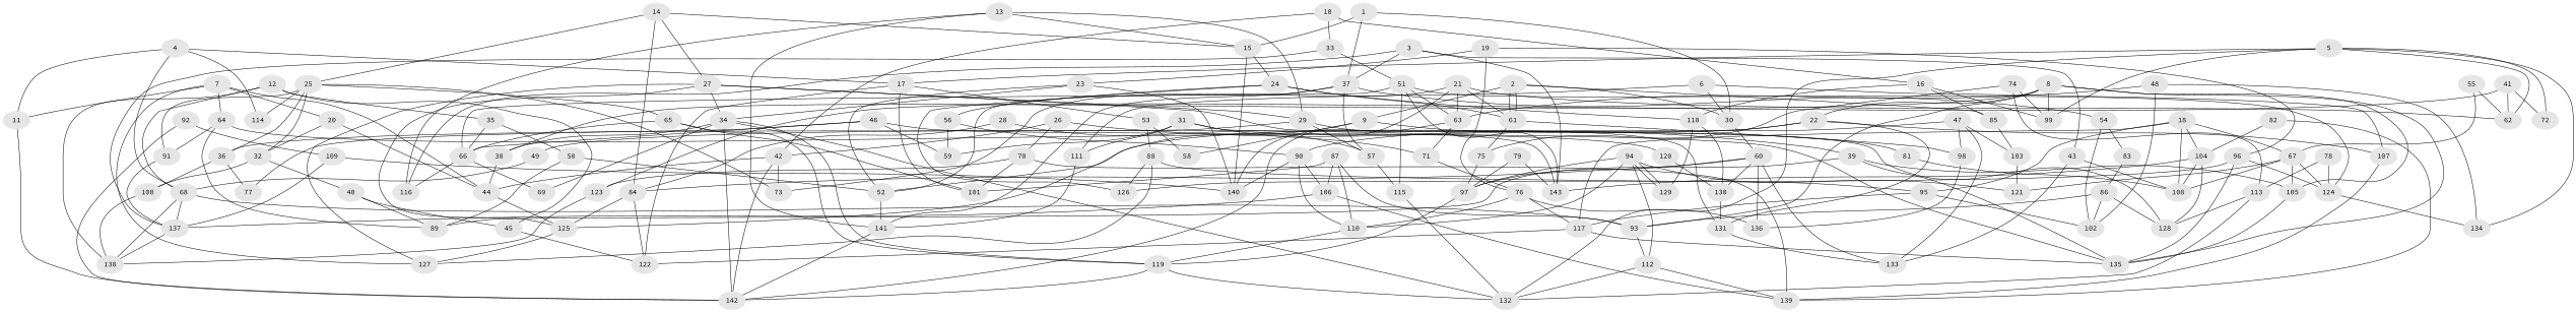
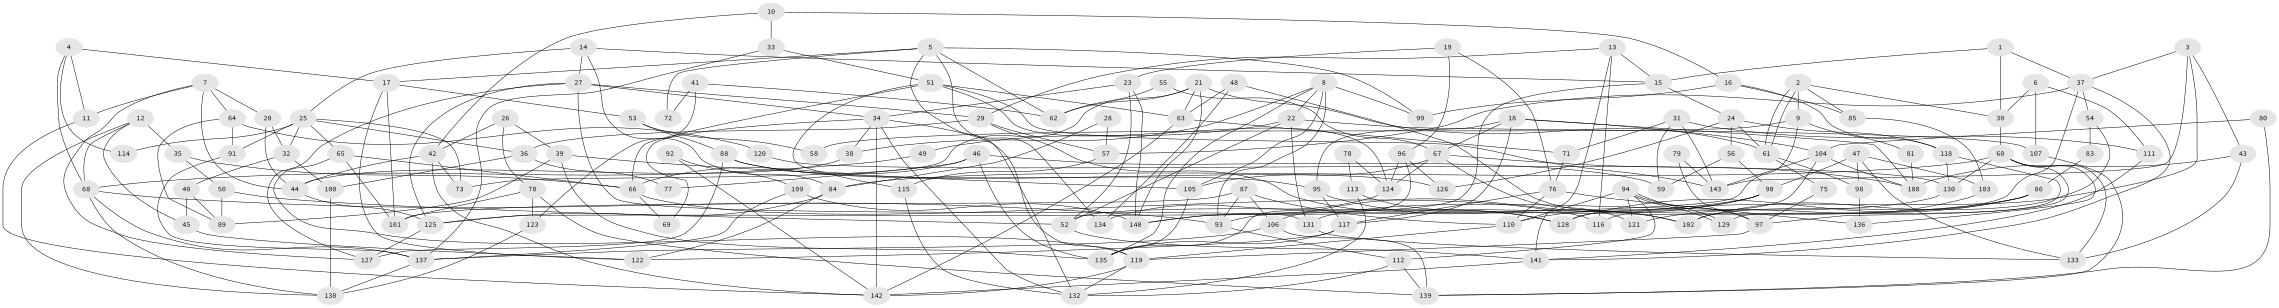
  graph {
    fontname="Source Code Pro"
    node [color=gray90 fontname="Source Code Pro" style=filled]
    edge [fontname="Source Code Pro"]
    1
    15
    30
    37
    24
    140
    60
    141
    52
    57
    54
    2
    9
    61
    85
    58
    81
    125
    98
    75
    103
    3
    43
    116
    143
    108
    133
    4
    11
    17
    68
    114
    142
    53
    101
    122
    93
    138
    137
    5
    62
    72
    99
    132
    134
    6
    107
    111
    139
    7
    20
    44
    64
    127
    32
    91
    89
    120
    8
    22
    38
    105
    135
    49
    131
    112
    10
    16
    33
    42
    118
    51
    73
    12
    35
    45
    50
    66
    13
    29
    36
    128
    14
    25
    27
    84
    65
    34
    56
    126
    130
    129
    88
    18
    67
    95
    104
    117
    124
    121
    102
    19
    23
    76
    96
    136
    110
    40
    100
    21
    63
    71
    69
    119
    59
    90
    77
    26
    39
    70
    123
    28
    115
    97
    31
    83
    41
    46
    47
    106
    48
    86
    55
-   74
    113
    78
    79
-   82
+   82 [label=80]
    87
    92
    109
    94
    1 -- 15
    1 -- 30
    1 -- 37
    15 -- 24
    15 -- 140
    30 -- 60
    37 -- 141
    37 -- 52
    37 -- 57
    37 -- 54
    24 -- 61
    24 -- 118
    24 -- 56
    24 -- 126
    60 -- 133
    60 -- 84
    60 -- 130
    60 -- 136
    60 -- 97
    141 -- 142
    52 -- 141
    57 -- 115
    54 -- 102
    54 -- 83
    2 -- 30
    2 -- 9
    2 -- 61
    2 -- 61
    2 -- 85
    9 -- 58
    9 -- 81
    9 -- 125
    61 -- 98
    61 -- 75
    85 -- 103
    81 -- 108
    125 -- 127
    98 -- 136
    75 -- 97
    103 -- 121
    3 -- 37
    3 -- 43
    3 -- 116
    3 -- 143
    43 -- 108
    43 -- 133
    4 -- 11
    4 -- 17
    4 -- 68
    4 -- 114
    11 -- 142
    17 -- 53
    17 -- 101
    17 -- 122
    68 -- 93
    68 -- 138
    68 -- 137
    53 -- 58
    53 -- 88
    93 -- 112
    137 -- 138
    5 -- 17
    5 -- 62
    5 -- 72
    5 -- 99
    5 -- 132
    5 -- 134
    6 -- 30
    6 -- 107
    6 -- 111
    107 -- 139
    111 -- 141
    7 -- 11
    7 -- 20
    7 -- 44
    7 -- 64
    7 -- 127
    20 -- 44
    20 -- 32
    44 -- 125
    64 -- 91
    64 -- 89
    64 -- 120
    32 -- 40
    32 -- 100
    91 -- 137
    120 -- 130
    8 -- 93
    8 -- 99
    8 -- 22
    8 -- 38
    8 -- 105
    8 -- 135
    22 -- 52
    22 -- 107
    22 -- 49
    22 -- 131
    38 -- 44
    105 -- 135
    49 -- 68
    131 -- 133
    112 -- 132
    112 -- 139
    10 -- 16
    10 -- 33
    10 -- 42
    16 -- 85
    16 -- 99
    16 -- 118
    33 -- 137
    33 -- 51
    42 -- 142
    42 -- 44
    42 -- 73
    118 -- 130
    118 -- 129
    51 -- 143
    51 -- 66
    51 -- 124
    51 -- 63
    51 -- 115
    12 -- 68
    12 -- 138
    12 -- 35
    12 -- 45
    35 -- 50
    35 -- 66
    45 -- 122
    50 -- 52
    50 -- 89
    66 -- 116
    66 -- 69
    13 -- 15
    13 -- 141
    13 -- 116
    13 -- 29
    29 -- 57
    29 -- 36
    29 -- 128
    36 -- 100
    36 -- 77
    14 -- 15
    14 -- 25
    14 -- 27
    14 -- 84
    25 -- 114
    25 -- 32
    25 -- 91
    25 -- 73
    25 -- 36
    25 -- 65
    27 -- 125
    27 -- 127
    27 -- 131
    27 -- 29
    27 -- 34
    84 -- 125
    84 -- 122
    65 -- 101
    65 -- 66
    65 -- 119
    34 -- 142
    34 -- 132
    34 -- 38
    34 -- 69
    34 -- 119
    56 -- 59
    56 -- 90
    130 -- 131
    88 -- 127
    88 -- 126
    88 -- 95
    18 -- 108
    18 -- 67
    18 -- 95
    18 -- 104
    18 -- 117
    67 -- 108
    67 -- 105
    67 -- 124
    67 -- 121
    95 -- 117
    95 -- 102
    104 -- 143
    104 -- 108
    104 -- 128
    117 -- 122
    117 -- 135
    124 -- 134
    19 -- 23
    19 -- 76
    19 -- 96
    23 -- 140
    23 -- 52
    23 -- 34
    76 -- 117
    76 -- 136
    76 -- 110
    96 -- 135
    96 -- 126
    96 -- 124
    110 -- 119
    40 -- 89
    40 -- 45
    100 -- 138
    21 -- 140
    21 -- 61
    21 -- 62
    21 -- 73
    21 -- 63
    63 -- 142
    63 -- 71
    71 -- 76
    119 -- 142
    119 -- 132
    90 -- 140
    90 -- 110
    90 -- 106
    26 -- 42
    26 -- 39
    26 -- 70
    39 -- 89
    39 -- 105
    39 -- 135
    70 -- 101
    70 -- 139
    70 -- 123
    123 -- 138
    28 -- 57
    28 -- 84
    115 -- 132
    97 -- 119
    31 -- 143
    31 -- 111
    31 -- 71
    31 -- 59
    83 -- 86
    41 -- 62
    41 -- 72
    41 -- 123
    46 -- 135
    46 -- 66
    46 -- 59
    46 -- 77
    47 -- 98
    47 -- 103
    47 -- 133
    47 -- 90
    106 -- 137
    106 -- 139
    48 -- 134
    48 -- 102
    48 -- 63
    86 -- 93
    86 -- 128
    86 -- 102
    55 -- 62
    55 -- 67
-   74 -- 75
-   74 -- 99
-   74 -- 113
    113 -- 132
    113 -- 128
    78 -- 124
    78 -- 113
    79 -- 143
    79 -- 97
    82 -- 139
    82 -- 104
    87 -- 101
    87 -- 93
    87 -- 110
    87 -- 106
    92 -- 142
    92 -- 109
    109 -- 140
    109 -- 137
    94 -- 112
    94 -- 129
    94 -- 129
    94 -- 121
    94 -- 110
    94 -- 97
  }
